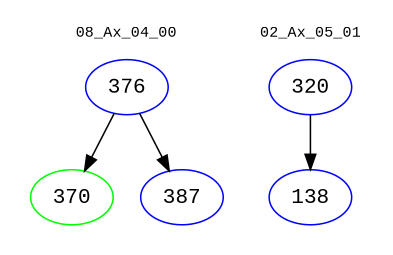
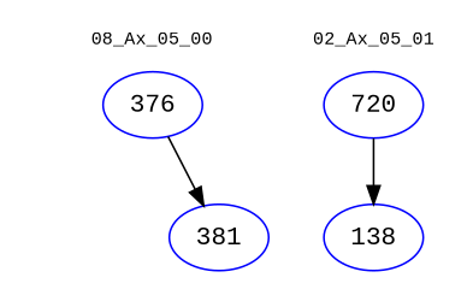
  digraph {
    fontname="Liberation Mono"
    node [color=blue fontname="Liberation Mono"]
    edge [color=black fontname="Liberation Mono"]
    n1 [label=376]
-   n2 [color=green label=370]
-   n3 [label=387]
-   n4 [label=320]
+   n3 [label=381]
+   n4 [label=720]
    n5 [label=138]
    subgraph cluster_1 {
      color=white
      fontsize=10
-     label="08_Ax_04_00"
+     label="08_Ax_05_00"
      n1
-     n2
      n3
    }
    subgraph cluster_2 {
      color=white
      fontsize=10
      label="02_Ax_05_01"
      n4
      n5
    }
-   n1 -> n2
    n1 -> n3
    n4 -> n5
  }
